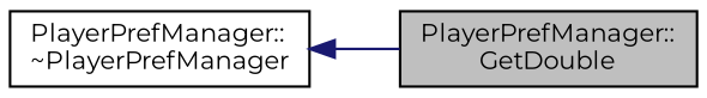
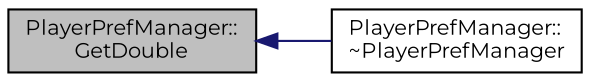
  digraph {
    rankdir=LR
    fontname=Montserrat
    node [color=black fontname=Montserrat fontsize=10 shape=record style=filled]
    n1 [fillcolor=grey75 fontcolor=black height=0.2 label="PlayerPrefManager::\lGetDouble" width=0.4]
    n2 [fillcolor=white height=0.2 label="PlayerPrefManager::\l~PlayerPrefManager" width=0.4]
-   n2 -> n1 [color=midnightblue dir=back fontname=Montserrat fontsize=10 labelfontname=Helvetica labelfontsize=10 style=solid]
+   n1 -> n2 [color=midnightblue dir=back fontname=Montserrat fontsize=10 labelfontname=Helvetica labelfontsize=10 style=solid]
  }
